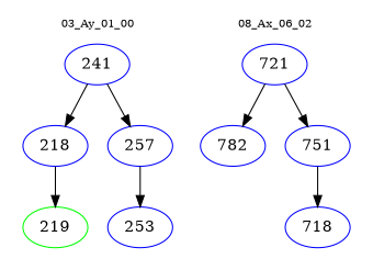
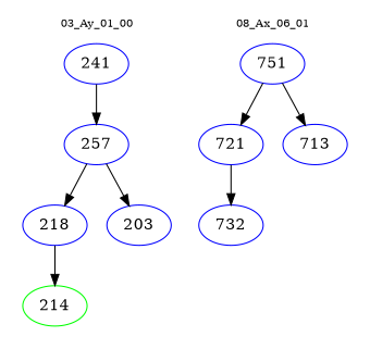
  digraph {
    node [color=blue]
    edge [color=black]
    n1 [label=241]
    n2 [label=218]
    n3 [label=257]
-   n4 [color=green label=219]
-   n5 [label=253]
+   n4 [color=green label=214]
+   n5 [label=203]
    n6 [label=721]
-   n7 [label=782]
+   n7 [label=732]
    n8 [label=751]
-   n9 [label=718]
+   n9 [label=713]
    subgraph cluster_1 {
      color=white
      fontsize=10
      label="03_Ay_01_00"
      n1
      n2
      n3
      n4
      n5
    }
    subgraph cluster_2 {
      color=white
      fontsize=10
-     label="08_Ax_06_02"
+     label="08_Ax_06_01"
      n6
      n7
      n8
      n9
    }
-   n1 -> n2
+   n3 -> n2
    n1 -> n3
    n2 -> n4
    n3 -> n5
    n6 -> n7
-   n6 -> n8
+   n8 -> n6
    n8 -> n9
  }
